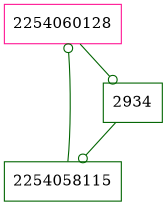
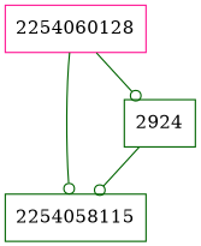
  strict digraph {
    node [color=darkgreen shape=box]
    edge [arrowhead=odot color=darkgreen]
    2254060128 [color=deeppink]
    2254058115
-   2934
-   2254058115 -> 2254060128
+   2934 [label=2924]
+   2254060128 -> 2254058115
    2254060128 -> 2934
    2934 -> 2254058115
  }
